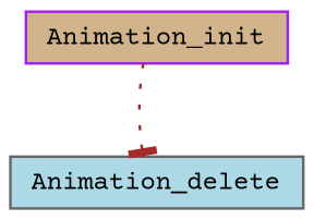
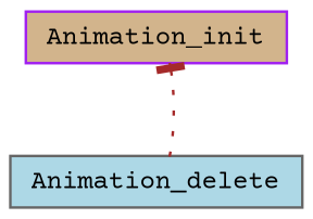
  digraph {
    rankdir=TB
    fontname="Courier Prime"
    node [fontname="Courier Prime" fontsize=10 shape=record style=filled]
    n1 [color=purple fillcolor=tan fontcolor=black height=0.2 label=Animation_init width=0.4]
    n2 [color=gray40 fillcolor=lightblue height=0.2 label=Animation_delete width=0.4]
-   n1 -> n2 [color=brown fontname="Courier Prime" fontsize=10 labelfontname=Helvetica labelfontsize=10 style=dotted arrowhead=tee]
+   n2 -> n1 [color=brown fontname="Courier Prime" fontsize=10 labelfontname=Helvetica labelfontsize=10 style=dotted arrowhead=tee]
  }
